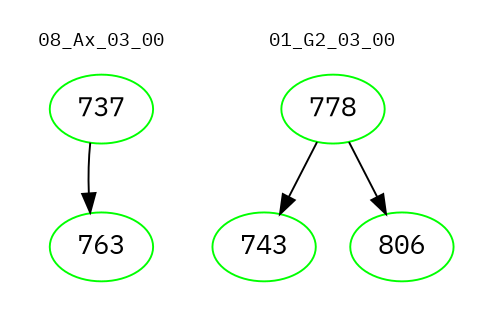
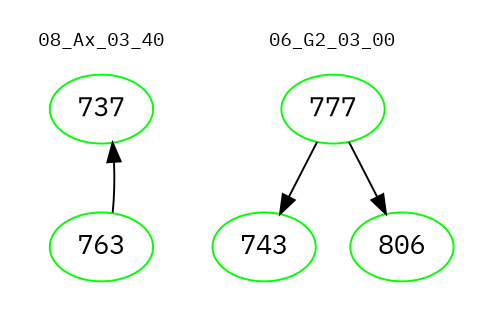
  digraph {
    fontname="IBM Plex Mono"
    node [color=green fontname="IBM Plex Mono"]
    edge [color=black fontname="IBM Plex Mono"]
    n1 [label=737]
    n2 [label=763]
-   n3 [label=778]
+   n3 [label=777]
    n4 [label=743]
    n5 [label=806]
    subgraph cluster_1 {
      color=white
      fontsize=10
-     label="08_Ax_03_00"
+     label="08_Ax_03_40"
      n1
      n2
    }
    subgraph cluster_2 {
      color=white
      fontsize=10
-     label="01_G2_03_00"
+     label="06_G2_03_00"
      n3
      n4
      n5
    }
-   n1 -> n2
+   n2 -> n1
    n3 -> n4
    n3 -> n5
  }
